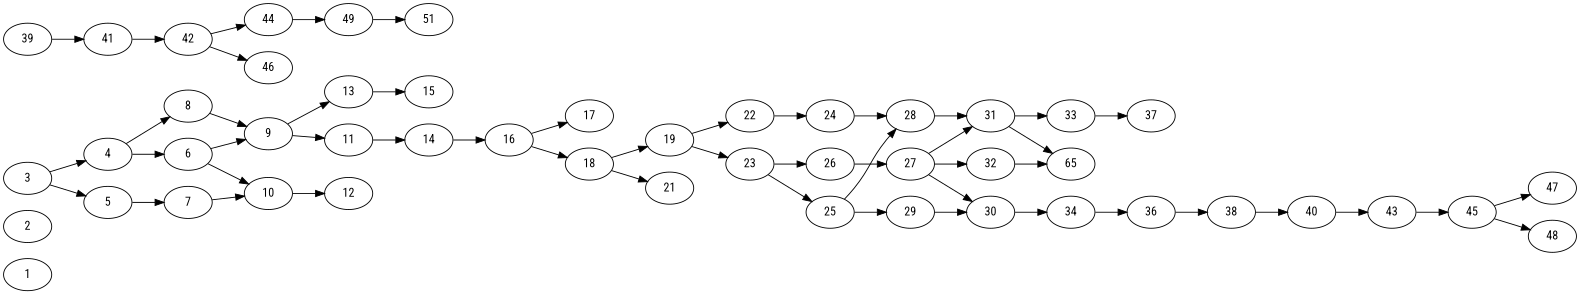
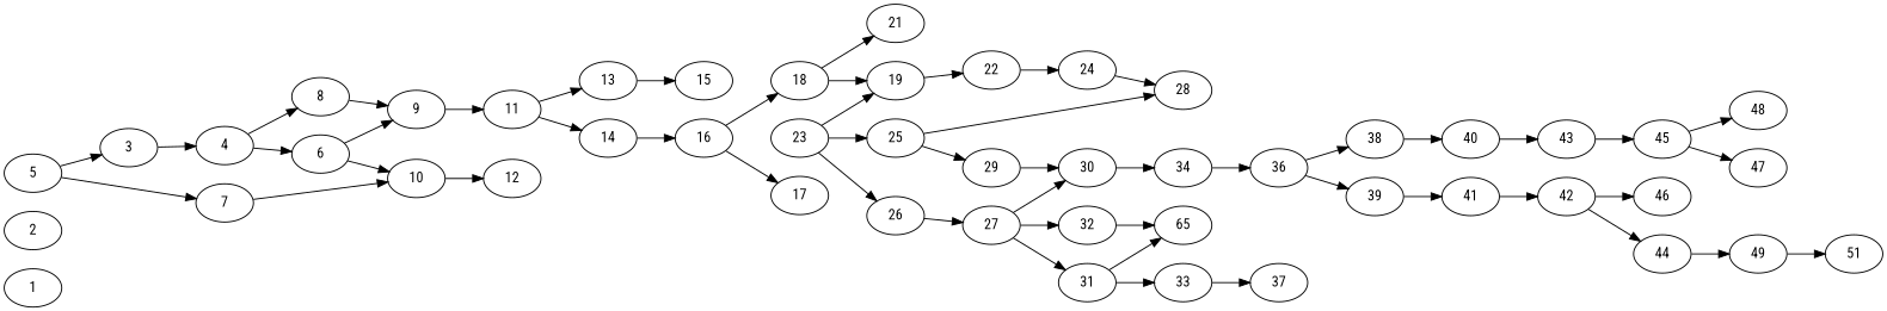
  digraph {
    fontname="Roboto Condensed"
    rankdir=LR
    node [alpha=0.10 fontname="Roboto Condensed"]
    edge [fontname="Roboto Condensed"]
    1 [alpha=0.11 expect_size=13594624]
    2 [alpha=0.13 expect_size=15095808]
    3 [alpha=0.09 expect_size=40393728]
    4 [alpha=0.15 expect_size=51328000]
    5 [alpha=0.16 expect_size=28796928]
    6 [alpha=0.17 expect_size=35030016]
    8 [expect_size=38763520]
    7 [alpha=0.15 expect_size=14469120]
    9 [alpha=0.19 expect_size=50115584]
    10 [alpha=0.17 expect_size=7530496]
    11 [alpha=0.13 expect_size=31249408]
    12 [alpha=0.18 expect_size=8847360]
    13 [alpha=0.17 expect_size=38827008]
    14 [alpha=0.14 expect_size=13125632]
    15 [alpha=0.13 expect_size=47361024]
    16 [alpha=0.14 expect_size=39016448]
    17 [alpha=0.04 expect_size=32214016]
    18 [alpha=0.05 expect_size=19842048]
    19 [alpha=0.08 expect_size=42821632]
    21 [alpha=0.01 expect_size=32684032]
    23 [alpha=0.01 expect_size=11786240]
    22 [alpha=0.04 expect_size=15349760]
    25 [alpha=0.05 expect_size=38409216]
    26 [alpha=0.05 expect_size=22007808]
    24 [alpha=0.18 expect_size=52314112]
    28 [alpha=0.06 expect_size=16103424]
    29 [alpha=0.03 expect_size=27672576]
    27 [alpha=0.09 expect_size=6820864]
    31 [expect_size=5336064]
    30 [alpha=0.01 expect_size=46099456]
    32 [alpha=0.00 expect_size=8105984]
    33 [alpha=0.05 expect_size=17078272]
    n33 [alpha=0.18 expect_size=16424960 label=65]
    34 [alpha=0.13 expect_size=20217856]
    36 [alpha=0.19 expect_size=29253632]
    37 [expect_size=41306112]
    38 [alpha=0.08 expect_size=14622720]
    39 [alpha=0.01 expect_size=29912064]
    40 [expect_size=37672960]
    41 [expect_size=40196096]
    43 [alpha=0.01 expect_size=16778240]
    42 [alpha=0.14 expect_size=16300032]
    45 [alpha=0.09 expect_size=10745856]
    44 [alpha=0.08 expect_size=28026880]
    46 [alpha=0.17 expect_size=7051264]
    47 [alpha=0.06 expect_size=50718720]
    48 [alpha=0.20 expect_size=27161600]
    49 [alpha=0.03 expect_size=45351936]
    n49 [alpha=0.03 expect_size=48495616 label=51]
    3 -> 4
-   3 -> 5
+   5 -> 3
    4 -> 6
    4 -> 8
    5 -> 7
    6 -> 9
    6 -> 10
    8 -> 9
    7 -> 10
    9 -> 11
    10 -> 12
-   9 -> 13
+   11 -> 13
    11 -> 14
    13 -> 15
    14 -> 16
    16 -> 17
    16 -> 18
    18 -> 19
    18 -> 21
-   19 -> 23
+   23 -> 19
    19 -> 22
    23 -> 25
    23 -> 26
    22 -> 24
    25 -> 28
    25 -> 29
    26 -> 27
    24 -> 28
-   28 -> 31
    29 -> 30
    27 -> 31
    27 -> 30
    27 -> 32
    31 -> 33
    31 -> n33
    30 -> 34
    32 -> n33
    33 -> 37
    34 -> 36
    36 -> 38
+   36 -> 39
    38 -> 40
    39 -> 41
    40 -> 43
    41 -> 42
    43 -> 45
    42 -> 44
    42 -> 46
    45 -> 47
    45 -> 48
    44 -> 49
    49 -> n49
  }
